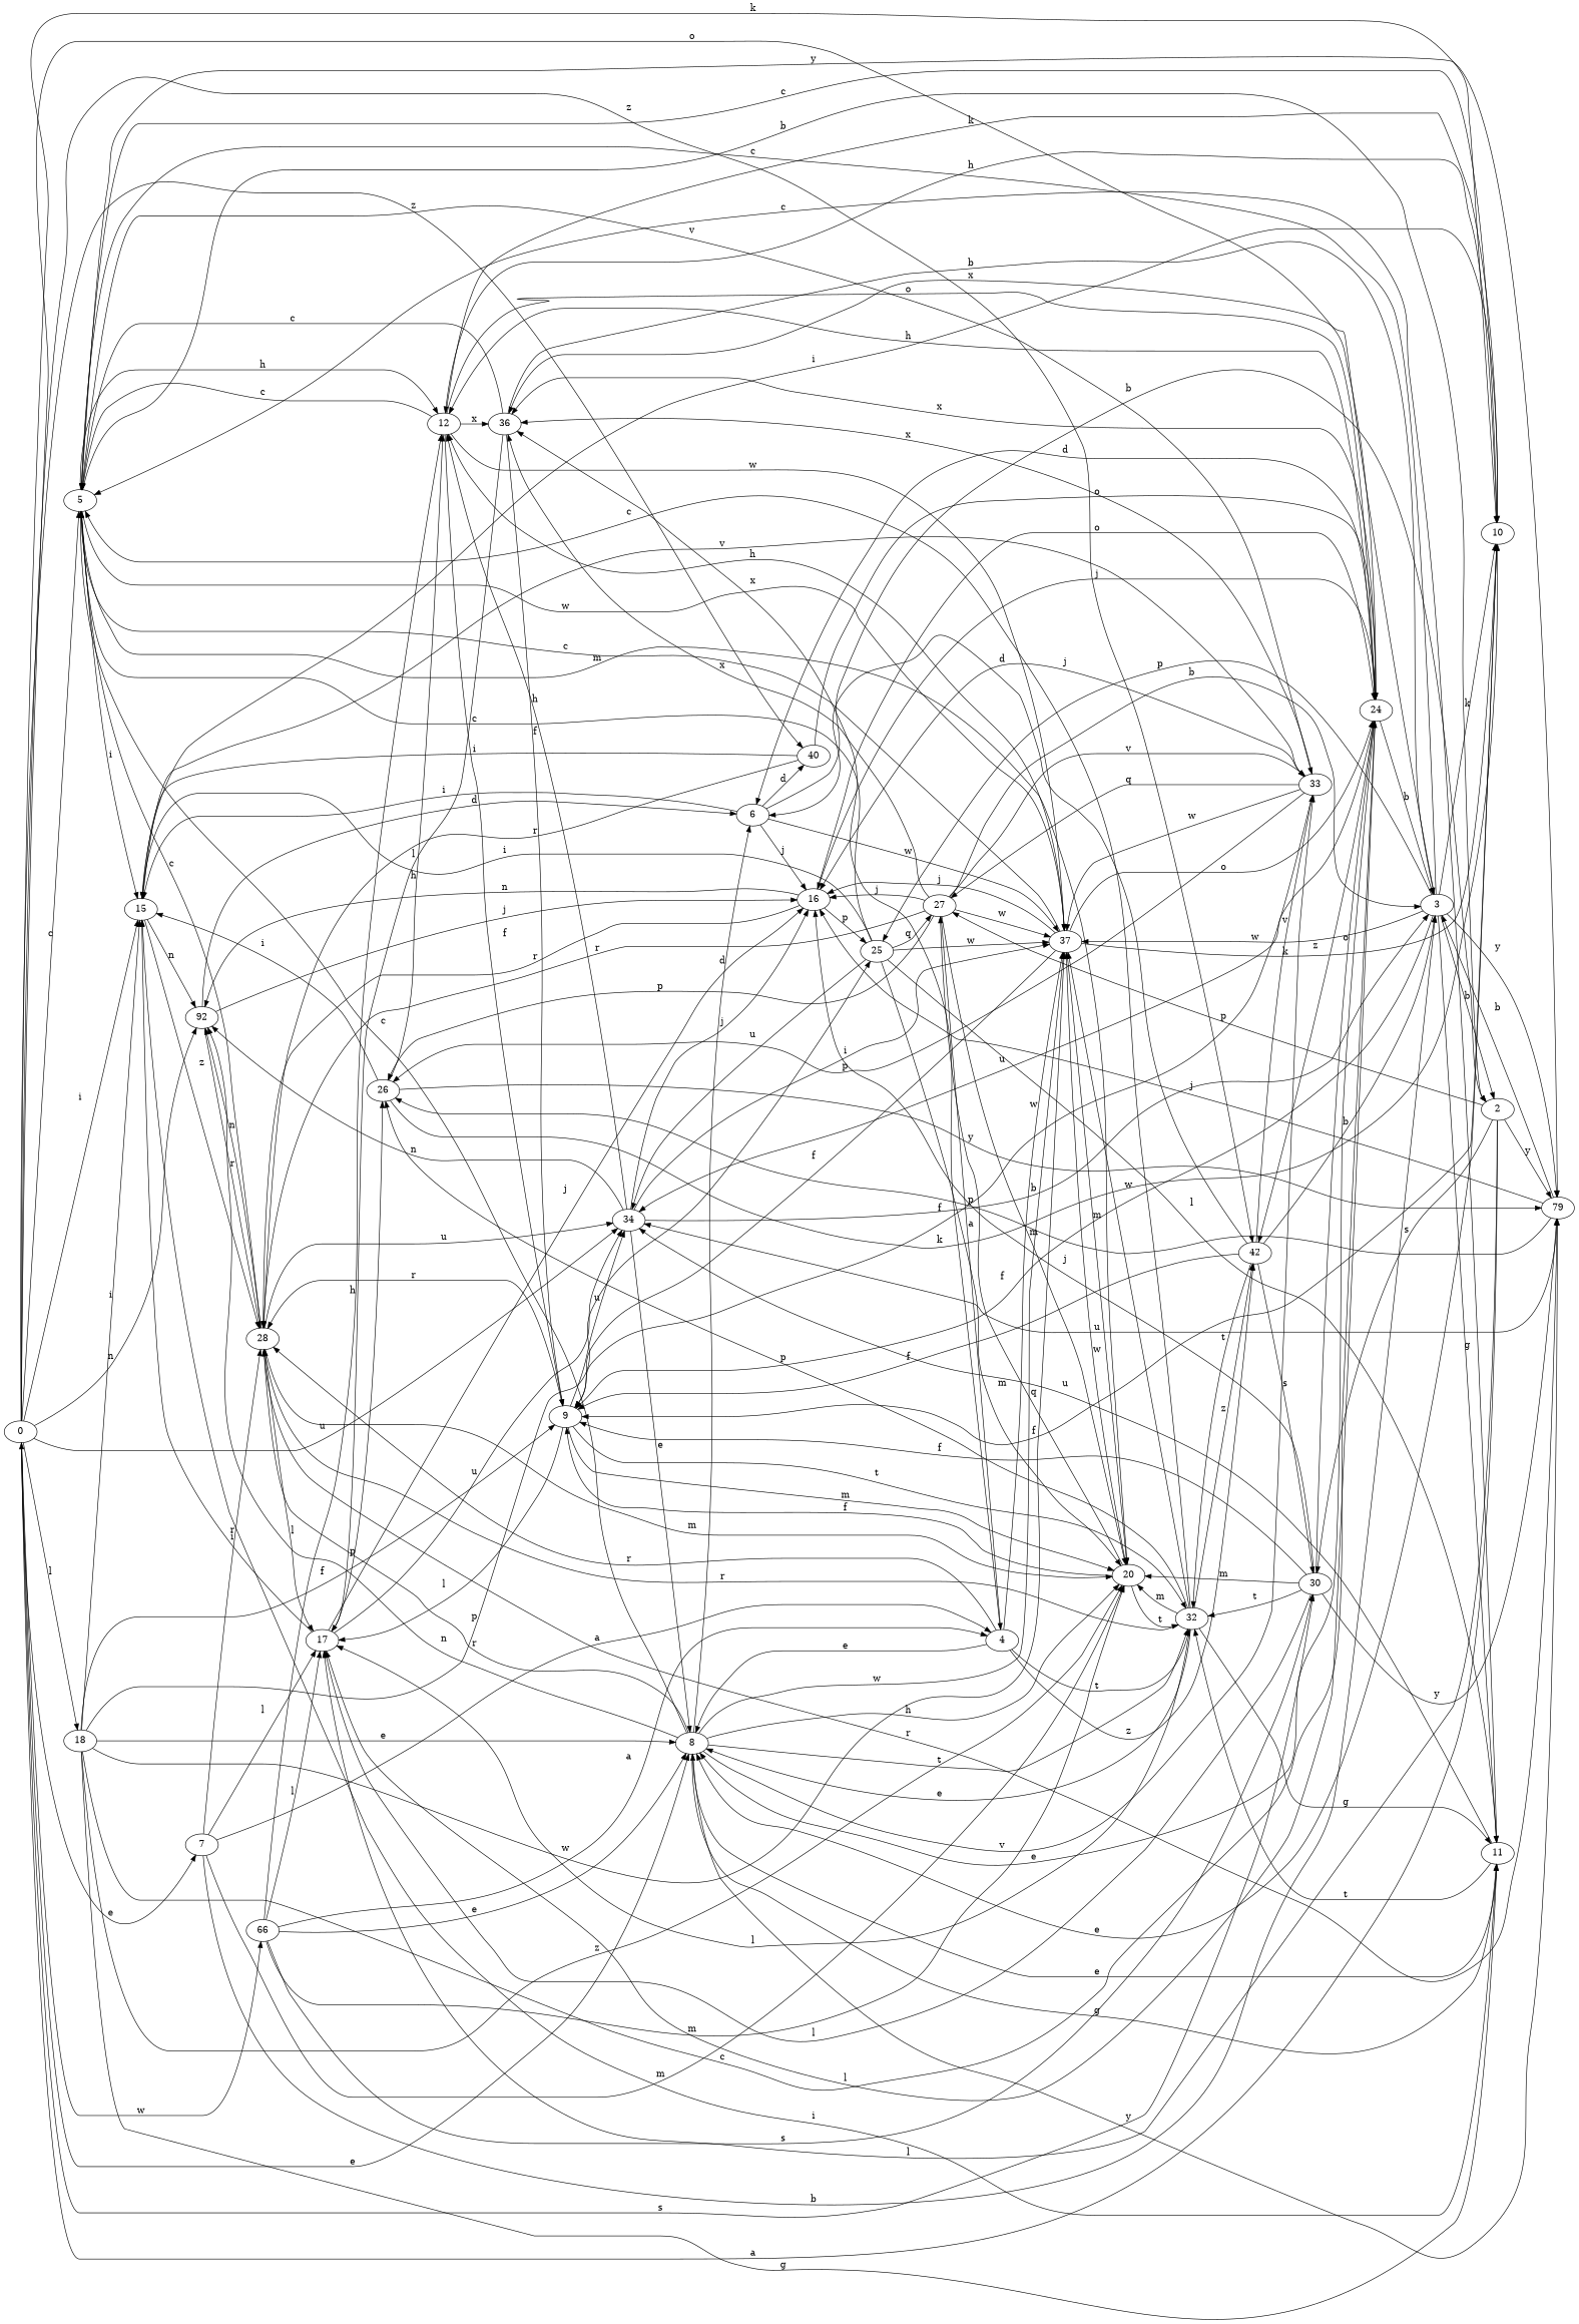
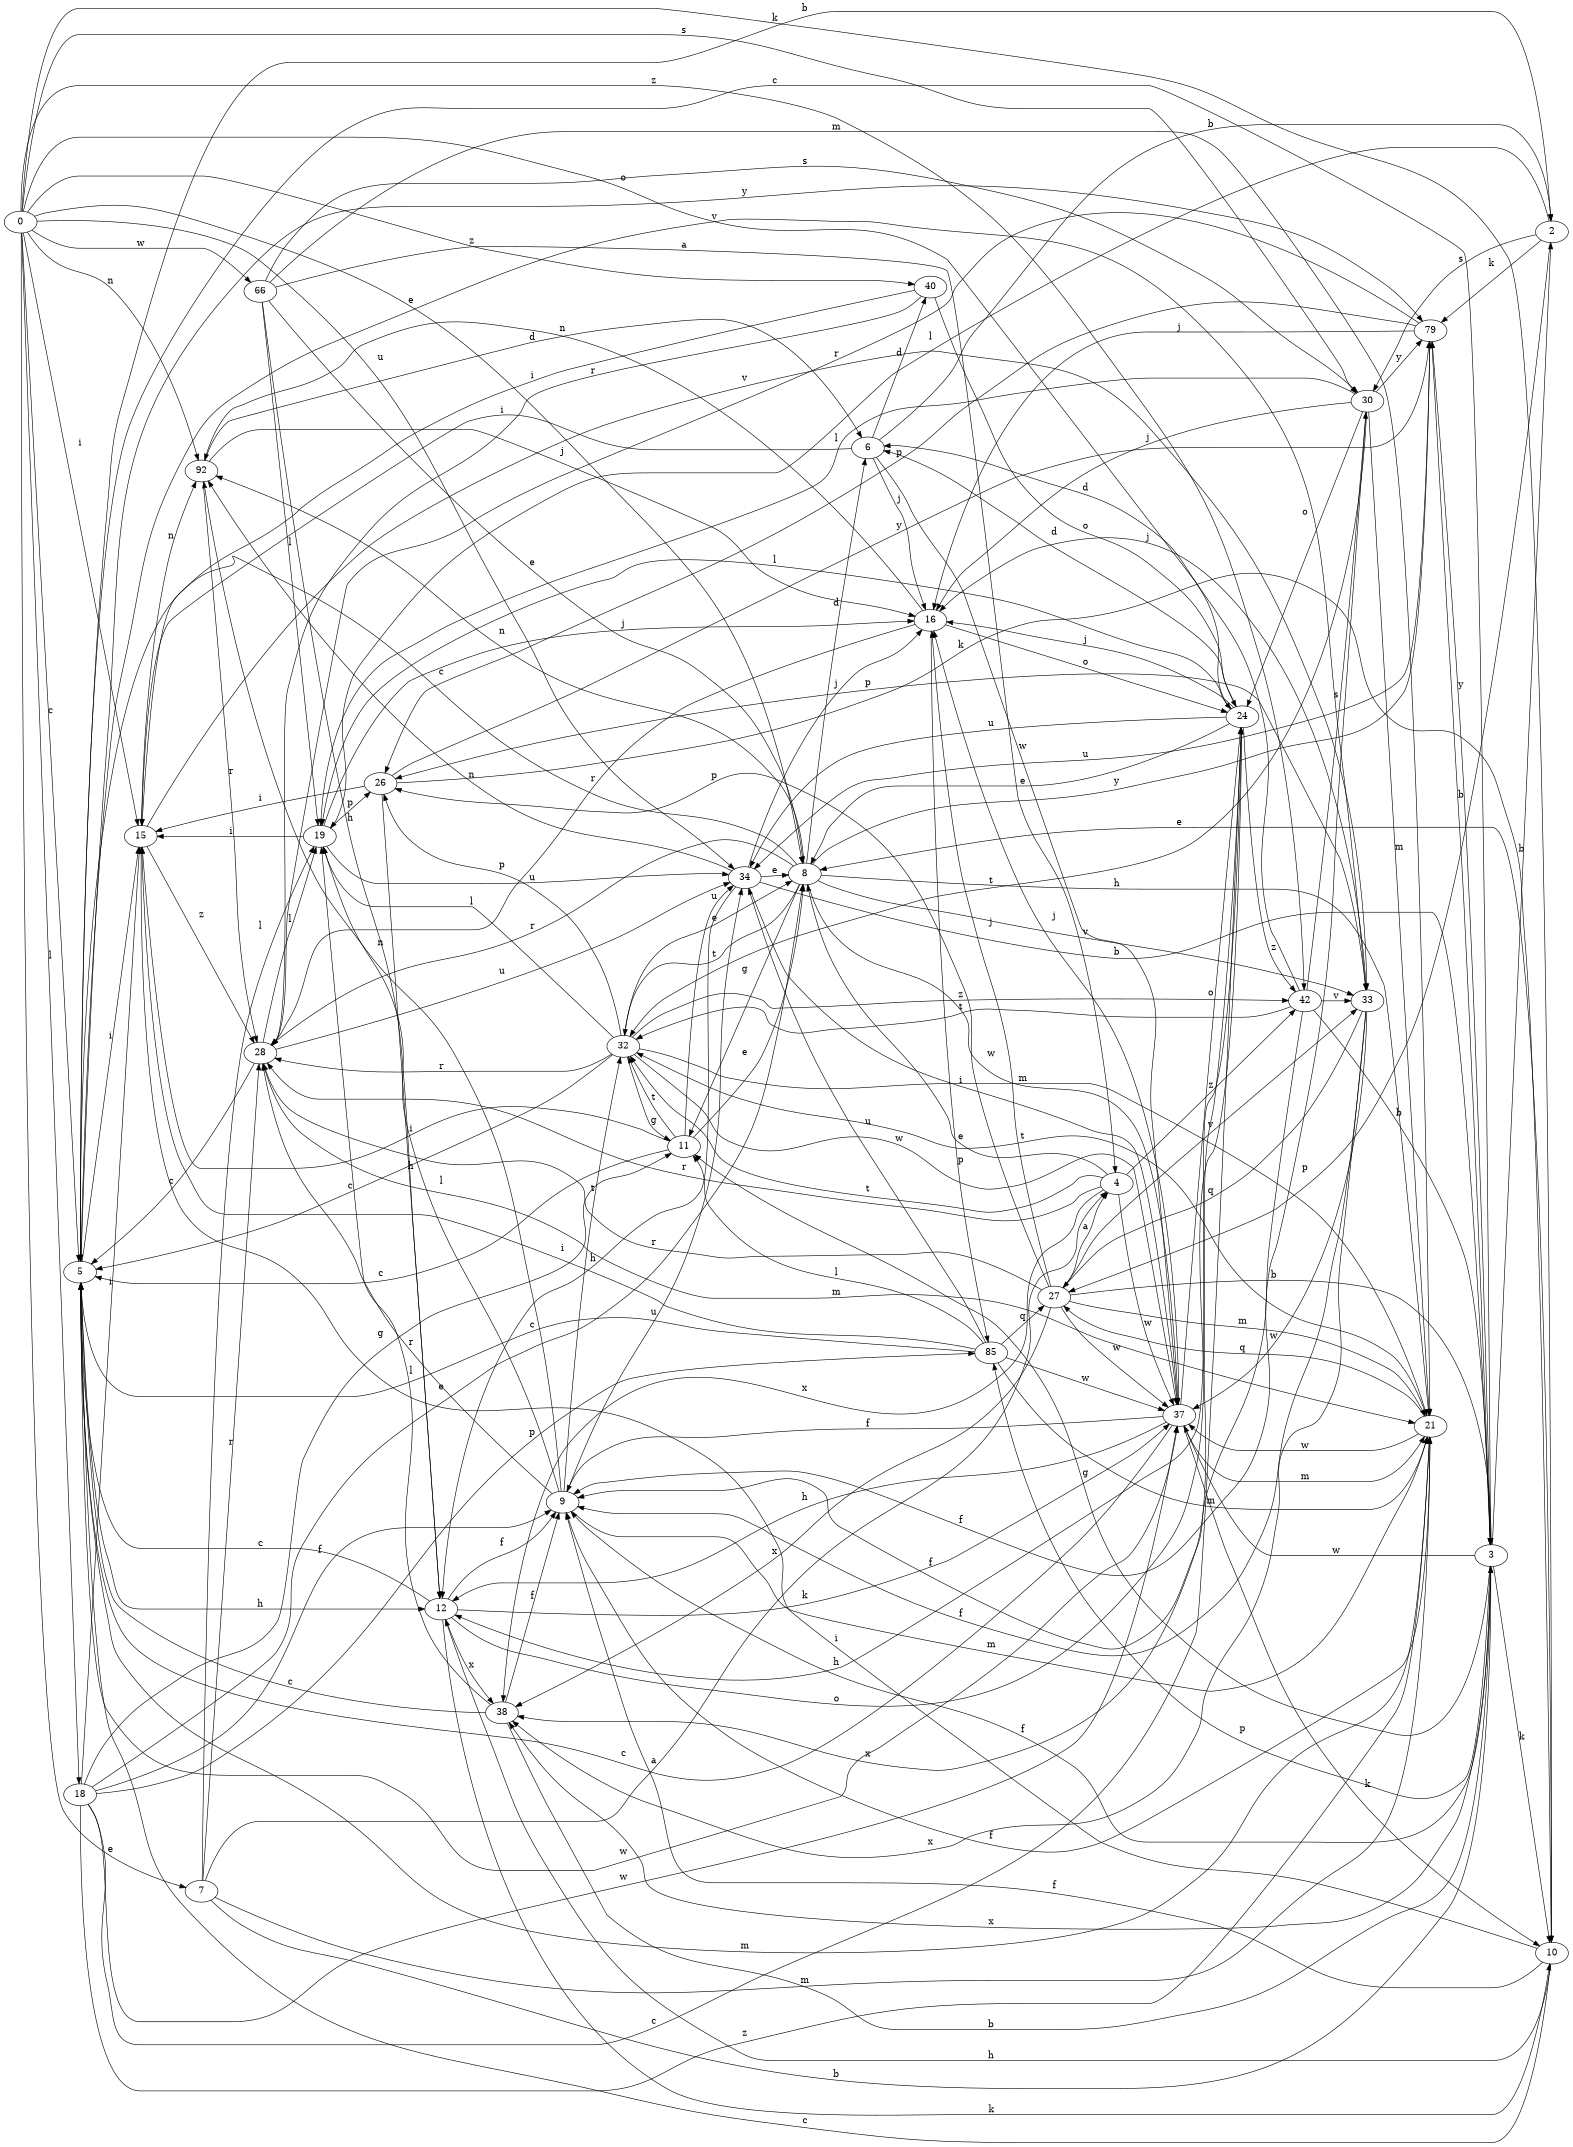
  strict digraph {
    rankdir=LR
    0
    5
    7
    8
    15
    n6 [label=10]
    18
    n8 [label=92]
    24
    30
    34
    n12 [label=66]
    40
    42
    37
    2
-   20
+   20 [label=21]
    n18 [label=79]
    12
    n20 [label=33]
    n21 [label=4]
    28
-   19 [label=17]
+   19
    3
    32
    11
    6
    9
-   25
+   25 [label=85]
    16
-   38 [label=36]
+   38
    26
    27
    0 -> 5 [label=c]
    0 -> 7 [label=e]
    0 -> 8 [label=e]
    0 -> 15 [label=i]
    0 -> n6 [label=k]
    0 -> 18 [label=l]
    0 -> n8 [label=n]
    0 -> 24 [label=o]
    0 -> 30 [label=s]
    0 -> 34 [label=u]
    0 -> n12 [label=w]
    0 -> 40 [label=z]
    0 -> 42 [label=z]
    5 -> 15 [label=i]
    5 -> 37 [label=w]
    5 -> 2 [label=b]
    5 -> 20 [label=m]
    5 -> n18 [label=y]
    5 -> 12 [label=h]
    5 -> n20 [label=v]
    7 -> 20 [label=m]
    7 -> n21 [label=a]
    7 -> 28 [label=r]
    7 -> 19 [label=l]
    7 -> 3 [label=b]
    8 -> 5 [label=c]
    8 -> n8 [label=n]
    8 -> 37 [label=w]
    8 -> 20 [label=h]
    8 -> n18 [label=y]
    8 -> n20 [label=v]
    8 -> 28 [label=r]
    8 -> 32 [label=t]
    8 -> 11 [label=g]
    8 -> 6 [label=d]
    15 -> n8 [label=n]
    15 -> n20 [label=v]
    15 -> 28 [label=z]
    n6 -> 5 [label=c]
    n6 -> 8 [label=e]
    n6 -> 15 [label=i]
    n6 -> 12 [label=h]
    n6 -> 9 [label=f]
    18 -> 8 [label=e]
    18 -> 15 [label=i]
    18 -> 24 [label=c]
    18 -> 37 [label=w]
    18 -> 20 [label=z]
    18 -> 11 [label=g]
    18 -> 9 [label=f]
    18 -> 25 [label=p]
    n8 -> 28 [label=r]
    n8 -> 6 [label=d]
    n8 -> 16 [label=j]
    24 -> 8 [label=e]
    24 -> 34 [label=u]
    24 -> 42 [label=z]
    24 -> 12 [label=h]
    24 -> 19 [label=l]
-   24 -> 3 [label=b]
    24 -> 6 [label=d]
    24 -> 16 [label=j]
    24 -> 38 [label=x]
    30 -> 24 [label=o]
    30 -> 20 [label=m]
    30 -> n18 [label=y]
    30 -> 19 [label=l]
    30 -> 32 [label=t]
    30 -> 9 [label=f]
    30 -> 16 [label=j]
    34 -> 8 [label=e]
    34 -> n8 [label=n]
    34 -> 37 [label=i]
    34 -> 12 [label=h]
    34 -> 3 [label=b]
    34 -> 16 [label=j]
    n12 -> 8 [label=e]
    n12 -> 30 [label=s]
    n12 -> 20 [label=m]
    n12 -> 12 [label=h]
    n12 -> n21 [label=a]
    n12 -> 19 [label=l]
    40 -> 15 [label=i]
    40 -> 24 [label=o]
    40 -> 28 [label=r]
    42 -> 30 [label=s]
    42 -> n20 [label=v]
    42 -> 3 [label=b]
    42 -> 32 [label=t]
    42 -> 6 [label=d]
    42 -> 9 [label=f]
    37 -> 5 [label=c]
    37 -> n6 [label=k]
    37 -> 24 [label=o]
    37 -> 20 [label=m]
    37 -> 12 [label=h]
    37 -> 9 [label=f]
    37 -> 16 [label=j]
-   2 -> 0 [label=a]
    2 -> 30 [label=s]
-   2 -> n18 [label=y]
+   2 -> n18 [label=k]
    2 -> 19 [label=l]
    2 -> 27 [label=p]
    20 -> 37 [label=w]
    20 -> 32 [label=t]
    20 -> 9 [label=f]
    20 -> 27 [label=q]
    n18 -> 34 [label=u]
    n18 -> 28 [label=r]
    n18 -> 3 [label=b]
    n18 -> 16 [label=j]
    n18 -> 26 [label=p]
    12 -> 5 [label=c]
    12 -> n6 [label=k]
    12 -> 24 [label=o]
-   12 -> 37 [label=w]
+   12 -> 37 [label=k]
    12 -> 9 [label=f]
    12 -> 38 [label=x]
    n20 -> 37 [label=w]
    n20 -> 9 [label=f]
    n20 -> 16 [label=j]
    n20 -> 38 [label=x]
    n20 -> 26 [label=p]
    n20 -> 27 [label=q]
    n21 -> 8 [label=e]
    n21 -> 42 [label=z]
    n21 -> 37 [label=w]
    n21 -> 28 [label=r]
    n21 -> 32 [label=t]
    n21 -> 38 [label=x]
    28 -> 5 [label=c]
-   28 -> n8 [label=n]
+   9 -> n8 [label=n]
    28 -> 34 [label=u]
    28 -> 20 [label=m]
    28 -> 19 [label=l]
    19 -> 15 [label=i]
    19 -> 34 [label=u]
    19 -> 16 [label=j]
    19 -> 26 [label=p]
    3 -> 5 [label=c]
    3 -> n6 [label=k]
    3 -> 37 [label=w]
    3 -> 2 [label=b]
    3 -> n18 [label=y]
    3 -> 11 [label=g]
    3 -> 9 [label=f]
    3 -> 25 [label=p]
    3 -> 38 [label=x]
    32 -> 5 [label=c]
    32 -> 8 [label=e]
    32 -> 42 [label=z]
    32 -> 37 [label=w]
    32 -> 20 [label=m]
    32 -> 28 [label=r]
    32 -> 19 [label=l]
    32 -> 11 [label=g]
    32 -> 26 [label=p]
    11 -> 5 [label=c]
    11 -> 8 [label=e]
    11 -> 15 [label=i]
    11 -> 34 [label=u]
    11 -> 32 [label=t]
    6 -> 15 [label=i]
    6 -> 40 [label=d]
    6 -> 37 [label=w]
    6 -> 2 [label=b]
    6 -> 16 [label=j]
    9 -> 34 [label=u]
    9 -> 20 [label=m]
    9 -> 28 [label=r]
    9 -> 19 [label=l]
    9 -> 32 [label=t]
    25 -> 5 [label=c]
    25 -> 15 [label=i]
    25 -> 34 [label=u]
    25 -> 37 [label=w]
    25 -> 20 [label=m]
    25 -> 11 [label=l]
    25 -> 27 [label=q]
    16 -> n8 [label=n]
    16 -> 24 [label=o]
    16 -> 28 [label=r]
    16 -> 25 [label=p]
    38 -> 5 [label=c]
    38 -> 19 [label=l]
    38 -> 3 [label=b]
    38 -> 9 [label=f]
    26 -> 15 [label=i]
    26 -> n6 [label=k]
    26 -> n18 [label=y]
    26 -> 12 [label=h]
    27 -> 37 [label=w]
    27 -> 20 [label=m]
    27 -> n20 [label=v]
    27 -> n21 [label=a]
    27 -> 28 [label=r]
    27 -> 3 [label=b]
    27 -> 16 [label=j]
    27 -> 38 [label=x]
    27 -> 26 [label=p]
  }
